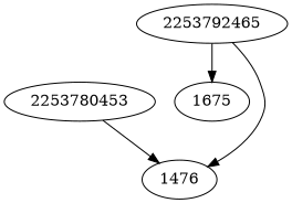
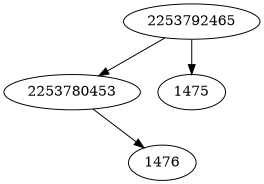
  strict digraph {
    2253792465
    2253780453
-   1475 [label=1675]
+   1475
    1476
-   2253792465 -> 1476
+   2253792465 -> 2253780453
    2253792465 -> 1475
    2253780453 -> 1476
  }
